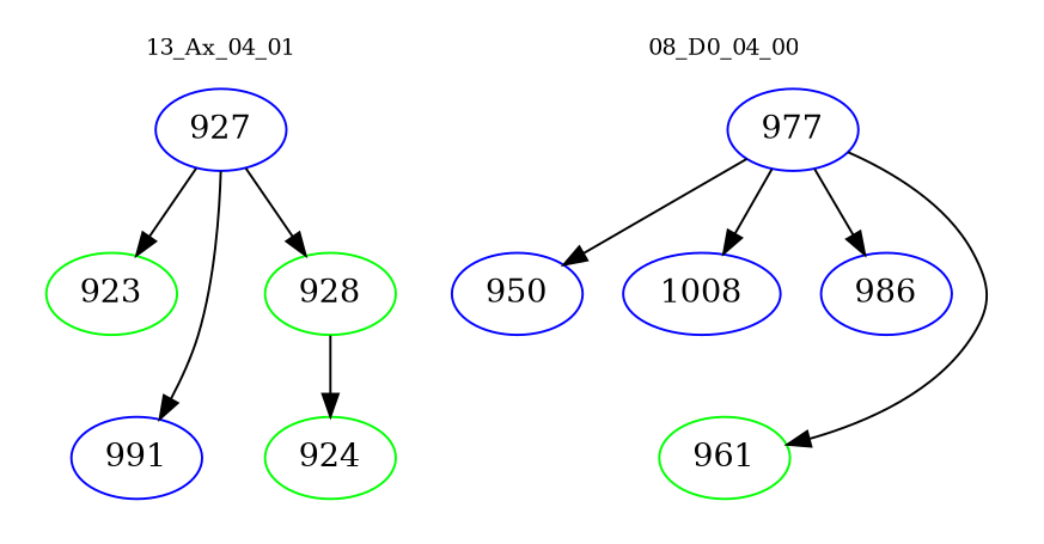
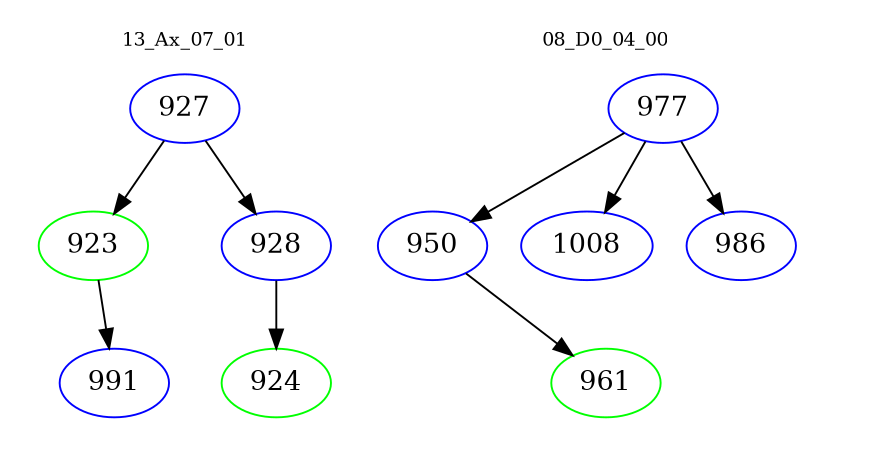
  digraph {
    node [color=blue]
    edge [color=black]
    n1 [label=927]
    n2 [color=green label=923]
    n3 [label=991]
-   n4 [color=green label=928]
+   n4 [label=928]
    n5 [color=green label=924]
    n6 [label=977]
    n7 [label=950]
    n8 [label=1008]
    n9 [label=986]
    n10 [color=green label=961]
    subgraph cluster_1 {
      color=white
      fontsize=10
-     label="13_Ax_04_01"
+     label="13_Ax_07_01"
      n1
      n2
      n3
      n4
      n5
    }
    subgraph cluster_2 {
      color=white
      fontsize=10
      label="08_D0_04_00"
      n6
      n7
      n8
      n9
      n10
    }
    n1 -> n2
-   n1 -> n3
+   n2 -> n3
    n1 -> n4
    n4 -> n5
    n6 -> n7
    n6 -> n8
    n6 -> n9
-   n6 -> n10
+   n7 -> n10
  }
